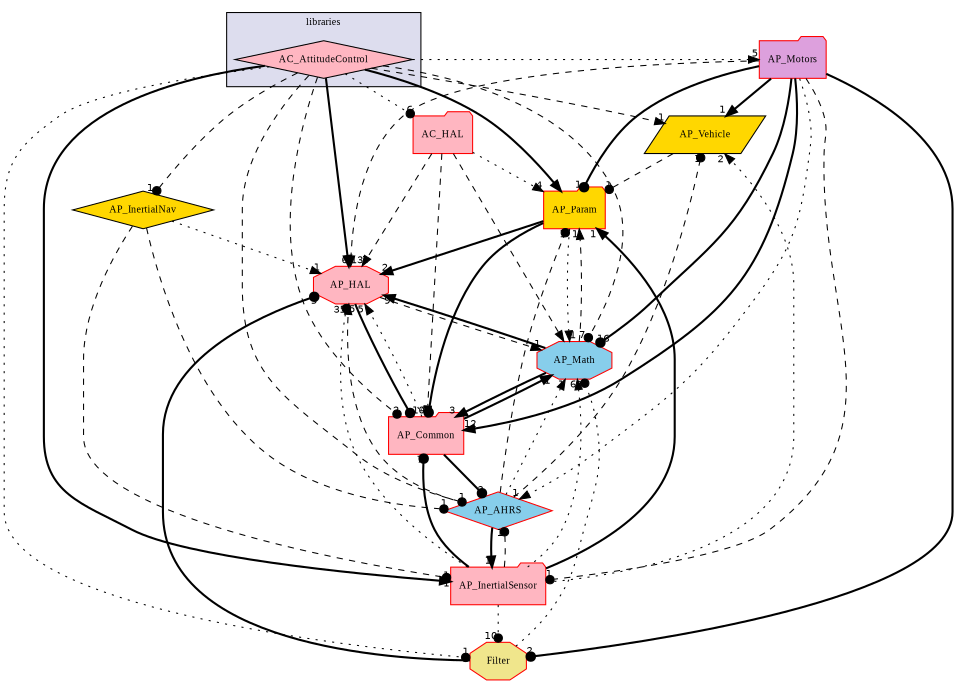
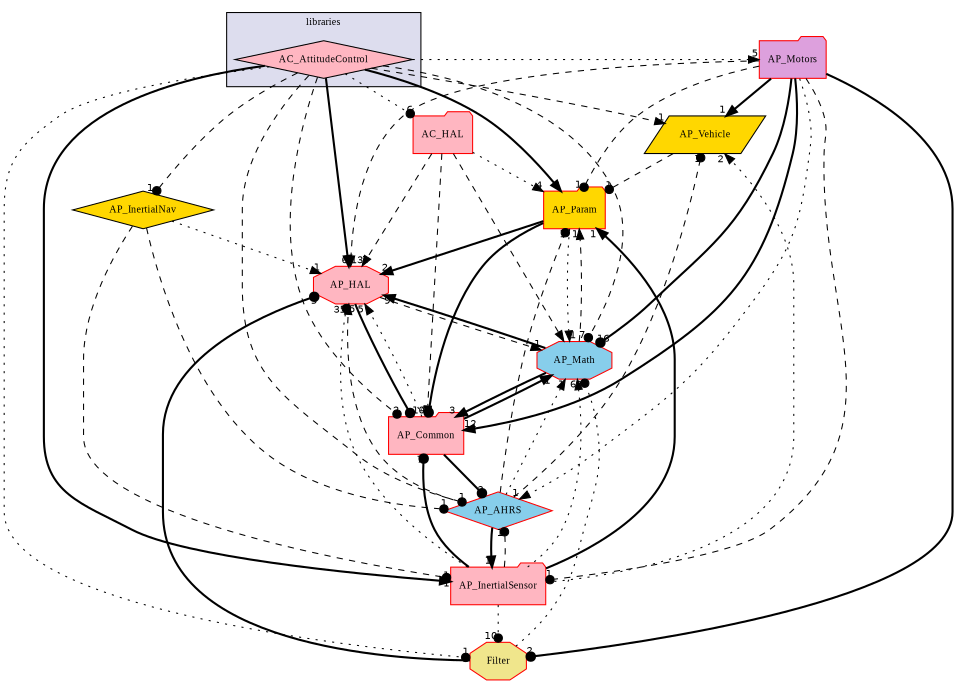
  digraph {
    compound=true
    fontname="Liberation Serif"
    node [fillcolor=lightpink fontname="Liberation Serif" fontsize=10 shape=folder style=filled color=red]
    edge [arrowhead=normal fontname="Liberation Serif" headlabel=1 labeldistance=1.5 labelfontname=Helvetica labelfontsize=10 style=dashed]
    n1 [label=AC_AttitudeControl pencolor=black shape=diamond color=""]
    n2 [fillcolor=gold label=AP_Vehicle shape=parallelogram color=""]
    n3 [fillcolor=skyblue label=AP_AHRS shape=diamond]
    n4 [fillcolor=khaki label=Filter shape=octagon]
    n5 [label=AP_HAL shape=octagon]
    n6 [fillcolor=gold label=AP_InertialNav shape=diamond color=""]
    n7 [fillcolor=gold label=AP_Param]
    n8 [fillcolor=plum label=AP_Motors]
    n9 [label=AP_InertialSensor]
    n10 [label=AC_HAL]
    n11 [fillcolor=skyblue label=AP_Math shape=octagon]
    n12 [label=AP_Common]
    subgraph cluster_1 {
      bgcolor="#ddddee"
      fontsize=10
      label=libraries
      pencolor=black
      n1
    }
    n1 -> n2
    n1 -> n3 [arrowhead=dot]
    n1 -> n4 [arrowhead=dot style=dotted]
    n1 -> n5 [headlabel=6 style=bold]
    n1 -> n6 [arrowhead=dot]
    n1 -> n7 [headlabel=2 style=bold]
    n1 -> n8 [headlabel=5 style=dotted]
    n1 -> n9 [style=bold]
    n1 -> n10 [arrowhead=dot headlabel=6 style=dotted]
    n1 -> n11 [arrowhead=dot headlabel=7]
    n1 -> n12 [arrowhead=dot headlabel=2]
    n2 -> n7 [arrowhead=dot]
    n3 -> n2 [arrowhead=dot]
    n3 -> n5 [headlabel=5]
    n3 -> n7 [arrowhead=dot]
    n3 -> n9 [style=bold]
    n3 -> n11 [style=dotted]
    n4 -> n5 [arrowhead=dot headlabel=5 style=bold]
    n4 -> n11 [arrowhead=dot headlabel=3 style=dotted]
    n5 -> n11
    n5 -> n12 [arrowhead=dot headlabel=10 style=bold]
    n6 -> n3 [arrowhead=dot]
    n6 -> n5 [style=dotted]
    n6 -> n9 [arrowhead=dot]
    n7 -> n5 [headlabel=2 style=bold]
    n7 -> n11 [style=dotted]
    n7 -> n12 [arrowhead=dot style=bold]
    n8 -> n2 [style=bold]
    n8 -> n3 [style=dotted]
    n8 -> n4 [arrowhead=dot headlabel=2 style=bold]
    n8 -> n5 [headlabel=13]
-   n8 -> n7 [arrowhead=dot style=bold]
+   n8 -> n7 [arrowhead=dot]
    n8 -> n9 [arrowhead=dot]
    n8 -> n11 [arrowhead=dot headlabel=16 style=bold]
    n8 -> n12 [headlabel=12 style=bold]
    n9 -> n2 [headlabel=2 style=dotted]
    n9 -> n3 [arrowhead=dot]
    n9 -> n4 [arrowhead=dot headlabel=10 style=dotted]
    n9 -> n5 [arrowhead=dot headlabel=35 style=dotted]
    n9 -> n7 [style=bold]
    n9 -> n11 [headlabel=6 style=dotted]
    n9 -> n12 [arrowhead=dot headlabel=7 style=bold]
    n10 -> n5
    n10 -> n7 [headlabel=4 style=dotted]
    n10 -> n11 [headlabel=4]
    n10 -> n12 [headlabel=4]
    n11 -> n5 [headlabel=9 style=bold]
    n11 -> n7
    n11 -> n12 [headlabel=3 style=bold]
    n12 -> n3 [arrowhead=dot headlabel=2 style=bold]
    n12 -> n5 [headlabel=5 style=dotted]
    n12 -> n11 [style=bold]
  }
